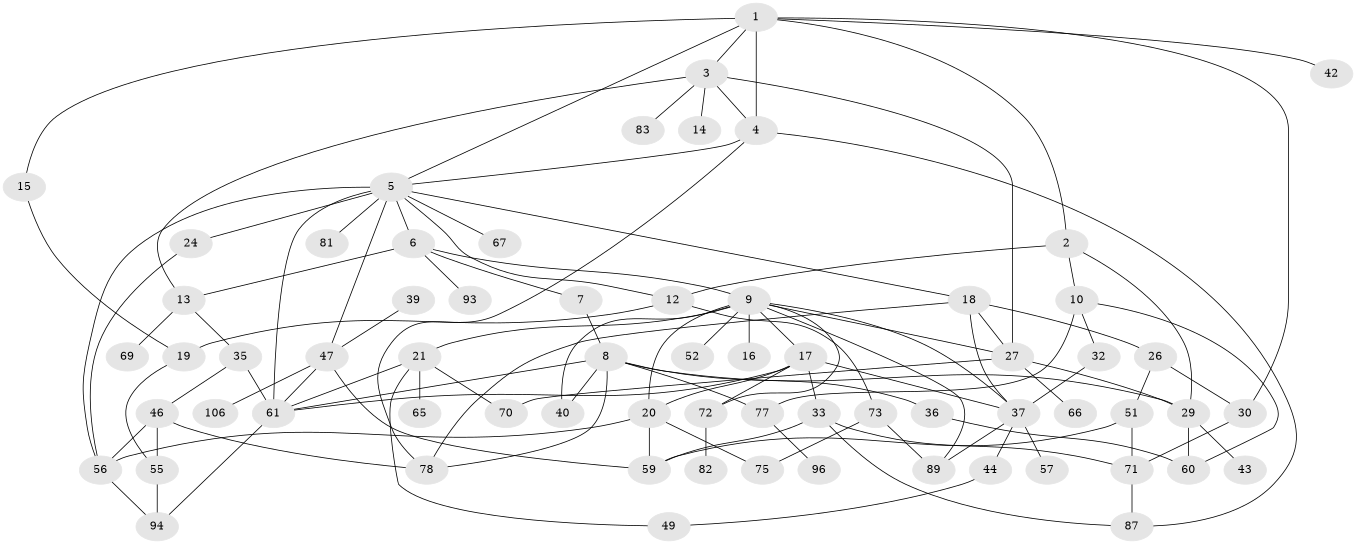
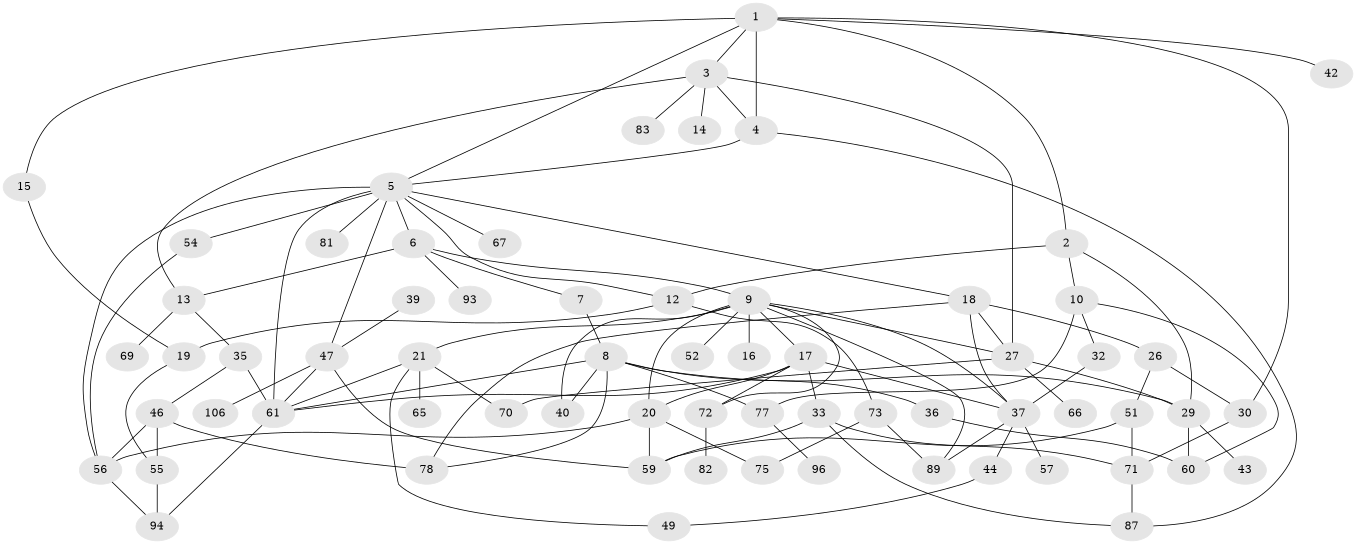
  graph {
    node [color=gray90 style=filled]
    1
    2
    3
    4 [super="+26"]
    5 [super="+86+80+102"]
    15
    30
    42
    10 [super="+22"]
    12
    29
    13
    14
    27 [super="+99"]
    83
    78 [super="+91"]
    87
    6 [super="+64"]
    18
    47
-   54 [label=24]
+   54
    56 [super="+105+63"]
    61 [super="+98"]
    67 [super="+68"]
    81 [super="+112"]
    19 [super="+24"]
    71 [super="+107+101"]
    77
    32
    60 [super="+74"]
    73
    43
    35
    69
    70
    66
    7
    9 [super="+62+88+11"]
    93
    37 [super="+58+41"]
    n41 [label=26]
    59 [super="+110"]
    106
    94
    8 [super="+28"]
    40
    16
    17 [super="+38+31"]
    20 [super="+90"]
    21 [super="+23+34"]
    52
    72
    89 [super="+113"]
    36
    96
    33
    75
    49
    65
    44
    57
    82
    39
    55
    46 [super="+53"]
    51
    1 -- 2
    1 -- 3
    1 -- 4
    1 -- 5
    1 -- 15
    1 -- 30
    1 -- 42
    2 -- 10
    2 -- 12
    2 -- 29
    3 -- 4
    3 -- 13
    3 -- 14
    3 -- 27
    3 -- 83
    4 -- 5
-   4 -- 78
    4 -- 87
    5 -- 12
    5 -- 6
    5 -- 18
    5 -- 47
    5 -- 54
    5 -- 56
    5 -- 61
    5 -- 67
    5 -- 81 [weight=2]
    15 -- 19
    30 -- 71
    10 -- 77
    10 -- 32
    10 -- 60
    12 -- 19
    12 -- 73
    29 -- 60
    29 -- 43
    13 -- 35
    13 -- 69
    27 -- 29
    27 -- 70
    27 -- 66 [weight=2]
    6 -- 13
    6 -- 7
    6 -- 9
    6 -- 93
    18 -- 27
    18 -- 78
    18 -- 37
    18 -- n41
    47 -- 61
    47 -- 59
    47 -- 106
    54 -- 56
    56 -- 94
    61 -- 94
    19 -- 55
    71 -- 87
    77 -- 96
    32 -- 37
    73 -- 89
    73 -- 75
    35 -- 61
    35 -- 46
    7 -- 8
    9 -- 27
    9 -- 37 [weight=2]
    9 -- 40
    9 -- 16 [weight=2]
    9 -- 17 [weight=2]
    9 -- 20 [weight=2]
    9 -- 21
    9 -- 52
    9 -- 72
    9 -- 89
    37 -- 89
    37 -- 44
    37 -- 57
    n41 -- 30
    n41 -- 51
    8 -- 29
    8 -- 78
    8 -- 61
    8 -- 77
    8 -- 40
    8 -- 36
    17 -- 61
    17 -- 37
    17 -- 20
    17 -- 72
    17 -- 33
    20 -- 56
    20 -- 59
    20 -- 75
    21 -- 61
    21 -- 70
    21 -- 49
    21 -- 65
    72 -- 82
    36 -- 60
    33 -- 87
    33 -- 71
    33 -- 59
    44 -- 49
    39 -- 47
    55 -- 94
    46 -- 78
    46 -- 56
    46 -- 55
    51 -- 71
    51 -- 59
  }
